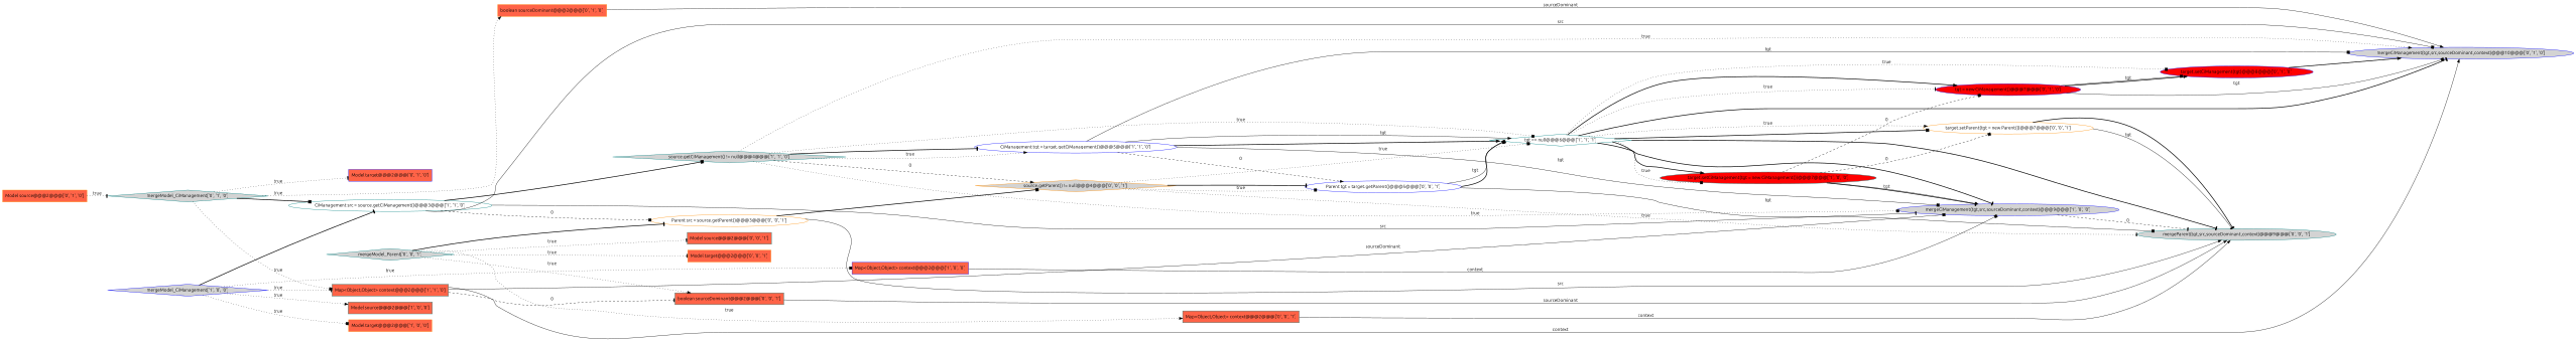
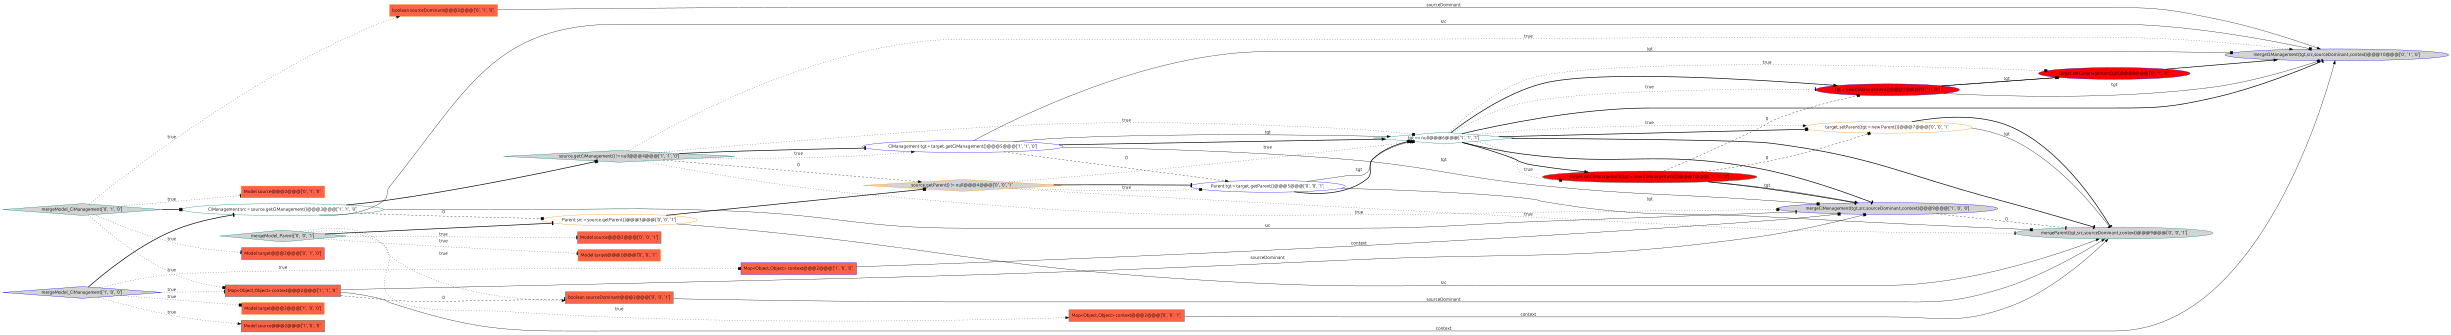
  digraph {
    fontname=Ubuntu
    rankdir=LR
    node [color=teal fillcolor=tomato fontname=Ubuntu shape=ellipse style=filled]
    edge [arrowhead=box fontname=Ubuntu style=dotted]
    n1 [color=darkorange fillcolor=white label="Parent src = source.getParent()@@@3@@@['0', '0', '1']"]
    n2 [fillcolor=lightgray label="mergeParent(tgt,src,sourceDominant,context)@@@9@@@['0', '0', '1']"]
    n3 [color=darkorange fillcolor=lightgray label="source.getParent() != null@@@4@@@['0', '0', '1']" shape=diamond]
    n4 [color=blue fillcolor=white label="Parent tgt = target.getParent()@@@5@@@['0', '0', '1']"]
    n5 [fillcolor=white label="tgt == null@@@6@@@['1', '1', '1']" shape=diamond]
    n6 [fillcolor=lightgray label="mergeModel_CiManagement['0', '1', '0']" shape=diamond]
    n7 [fillcolor=white label="CiManagement src = source.getCiManagement()@@@3@@@['1', '1', '0']"]
    n8 [color=darkorange label="Model source@@@2@@@['0', '1', '0']" shape=box]
    n9 [color=darkorange label="boolean sourceDominant@@@2@@@['0', '1', '0']" shape=box]
    n10 [color=blue label="Model target@@@2@@@['0', '1', '0']" shape=box]
    n11 [label="Map<Object,Object> context@@@2@@@['1', '1', '0']" shape=box]
    n12 [color=blue fillcolor=lightgray label="mergeCiManagement(tgt,src,sourceDominant,context)@@@10@@@['0', '1', '0']"]
    n13 [fillcolor=lightgray label="source.getCiManagement() != null@@@4@@@['1', '1', '0']" shape=diamond]
    n14 [color=blue fillcolor=lightgray label="mergeCiManagement(tgt,src,sourceDominant,context)@@@9@@@['1', '0', '0']"]
    n15 [label="boolean sourceDominant@@@2@@@['0', '0', '1']" shape=box]
    n16 [label="Model source@@@2@@@['0', '0', '1']" shape=box]
    n17 [color=blue fillcolor=red label="target.setCiManagement(tgt)@@@8@@@['0', '1', '0']"]
    n18 [color=blue fillcolor=red label="tgt = new CiManagement()@@@7@@@['0', '1', '0']"]
    n19 [fillcolor=red label="target.setCiManagement(tgt = new CiManagement())@@@7@@@['1', '0', '0']"]
    n20 [color=darkorange fillcolor=white label="target.setParent(tgt = new Parent())@@@7@@@['0', '0', '1']"]
    n21 [color=blue fillcolor=white label="CiManagement tgt = target.getCiManagement()@@@5@@@['1', '1', '0']"]
    n22 [color=darkorange label="Model target@@@2@@@['0', '0', '1']" shape=box]
    n23 [label="Model source@@@2@@@['1', '0', '0']" shape=box]
    n24 [label="Map<Object,Object> context@@@2@@@['0', '0', '1']" shape=box]
    n25 [color=blue label="Map<Object,Object> context@@@2@@@['1', '0', '0']" shape=box]
    n26 [color=darkorange label="Model target@@@2@@@['1', '0', '0']" shape=box]
    n27 [fillcolor=lightgray label="mergeModel_Parent['0', '0', '1']" shape=diamond]
    n28 [color=blue fillcolor=lightgray label="mergeModel_CiManagement['1', '0', '0']" shape=diamond]
    n1 -> n2 [arrowhead=normal label=src style=solid]
    n1 -> n3 [style=bold]
    n3 -> n2 [arrowhead=tee label=true]
    n3 -> n4 [label=true]
    n3 -> n4 [arrowhead=tee style=bold]
    n3 -> n5 [label=true]
    n4 -> n2 [label=tgt style=solid]
    n4 -> n5 [style=bold]
    n4 -> n5 [label=tgt style=solid]
    n5 -> n2 [arrowhead=tee style=bold]
    n5 -> n12 [arrowhead=tee style=bold]
    n5 -> n14 [arrowhead=tee style=bold]
    n5 -> n17 [label=true]
    n5 -> n18 [arrowhead=tee label=true]
    n5 -> n18 [arrowhead=normal style=bold]
    n5 -> n19 [arrowhead=normal style=bold]
    n5 -> n19 [label=true]
    n5 -> n20 [style=bold]
    n5 -> n20 [arrowhead=normal label=true]
    n6 -> n7 [style=bold]
-   n8 -> n6 [arrowhead=tee label=true]
+   n6 -> n8 [arrowhead=tee label=true]
    n6 -> n9 [arrowhead=normal label=true]
    n6 -> n10 [arrowhead=tee label=true]
    n6 -> n11 [label=true]
    n7 -> n1 [label=0 style=dashed]
    n7 -> n12 [label=src style=solid]
    n7 -> n13 [style=bold]
    n7 -> n14 [arrowhead=tee label=src style=solid]
    n9 -> n12 [arrowhead=normal label=sourceDominant style=solid]
    n11 -> n12 [arrowhead=normal label=context style=solid]
    n11 -> n14 [label=sourceDominant style=solid]
    n11 -> n15 [arrowhead=tee label=0 style=dashed]
    n13 -> n3 [arrowhead=normal label=0 style=dashed]
    n13 -> n5 [label=true]
    n13 -> n12 [arrowhead=normal label=true]
    n13 -> n14 [label=true]
    n13 -> n21 [arrowhead=normal label=true]
    n13 -> n21 [arrowhead=tee style=bold]
    n14 -> n2 [arrowhead=tee label=0 style=dashed]
    n15 -> n2 [arrowhead=normal label=sourceDominant style=solid]
    n17 -> n12 [arrowhead=normal style=bold]
    n18 -> n12 [label=tgt style=solid]
    n18 -> n17 [label=tgt style=solid]
    n18 -> n17 [arrowhead=normal style=bold]
    n19 -> n14 [arrowhead=normal label=tgt style=solid]
    n19 -> n14 [arrowhead=tee style=bold]
    n19 -> n18 [label=0 style=dashed]
    n19 -> n20 [label=0 style=dashed]
    n20 -> n2 [arrowhead=tee style=bold]
    n20 -> n2 [arrowhead=tee label=tgt style=solid]
    n21 -> n4 [arrowhead=normal label=0 style=dashed]
    n21 -> n5 [arrowhead=normal label=tgt style=solid]
    n21 -> n5 [arrowhead=normal style=bold]
    n21 -> n12 [label=tgt style=solid]
    n21 -> n14 [label=tgt style=solid]
    n24 -> n2 [arrowhead=normal label=context style=solid]
    n25 -> n14 [label=context style=solid]
    n27 -> n1 [arrowhead=tee style=bold]
    n27 -> n15 [arrowhead=normal label=true]
    n27 -> n16 [arrowhead=tee label=true]
    n27 -> n22 [arrowhead=tee label=true]
    n27 -> n24 [arrowhead=normal label=true]
    n28 -> n7 [arrowhead=tee style=bold]
    n28 -> n11 [arrowhead=tee label=true]
    n28 -> n23 [arrowhead=normal label=true]
    n28 -> n25 [label=true]
    n28 -> n26 [label=true]
  }
